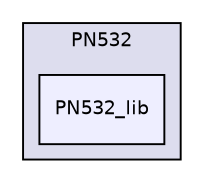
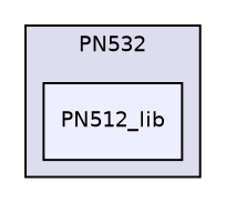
  digraph {
    compound=true
-   n1 [fillcolor="#eeeeff" fontname=Helvetica fontsize=10 label=PN532_lib pencolor=black shape=box style=filled]
+   n1 [fillcolor="#eeeeff" fontname=Helvetica fontsize=10 label=PN512_lib pencolor=black shape=box style=filled]
    subgraph cluster_1 {
      bgcolor="#ddddee"
      fontname=Helvetica
      fontsize=10
      label=PN532
      pencolor=black
      n1
    }
  }
